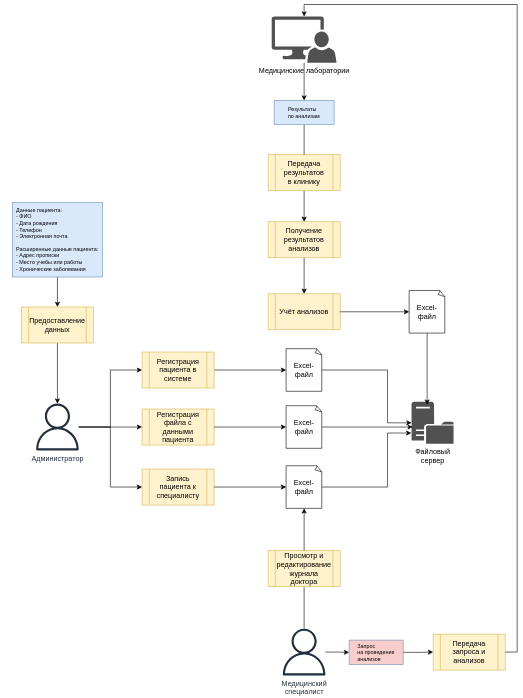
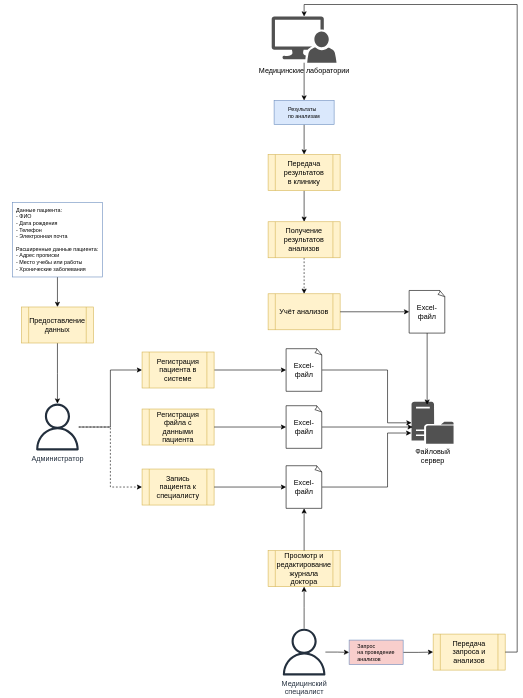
  <mxCell id="0" />
  <mxCell id="1" parent="0" />
  <mxCell id="2" style="edgeStyle=orthogonalEdgeStyle;rounded=0;orthogonalLoop=1;jettySize=auto;html=1;entryX=0;entryY=0.5;entryDx=0;entryDy=0;" parent="1" source="5" target="17" edge="1"><mxGeometry relative="1" as="geometry" /></mxCell>
- <mxCell id="3" style="edgeStyle=orthogonalEdgeStyle;rounded=0;orthogonalLoop=1;jettySize=auto;html=1;entryX=0;entryY=0.5;entryDx=0;entryDy=0;" parent="1" source="5" target="9" edge="1"><mxGeometry relative="1" as="geometry" /></mxCell>
- <mxCell id="4" style="edgeStyle=orthogonalEdgeStyle;rounded=0;orthogonalLoop=1;jettySize=auto;html=1;entryX=0;entryY=0.5;entryDx=0;entryDy=0;" parent="1" source="5" target="10" edge="1"><mxGeometry relative="1" as="geometry" /></mxCell>
+ <mxCell id="4" style="edgeStyle=orthogonalEdgeStyle;rounded=0;orthogonalLoop=1;jettySize=auto;html=1;entryX=0;entryY=0.5;entryDx=0;entryDy=0;dashed=1;" parent="1" source="5" target="10" edge="1"><mxGeometry relative="1" as="geometry" /></mxCell>
  <mxCell id="5" value="Администратор" style="sketch=0;outlineConnect=0;fontColor=#232F3E;gradientColor=none;fillColor=#232F3D;strokeColor=none;dashed=0;verticalLabelPosition=bottom;verticalAlign=top;align=center;html=1;fontSize=12;fontStyle=0;aspect=fixed;pointerEvents=1;shape=mxgraph.aws4.user;" parent="1" vertex="1"><mxGeometry x="56" y="665" width="78" height="78" as="geometry" /></mxCell>
- <mxCell id="6" value="" style="edgeStyle=orthogonalEdgeStyle;rounded=0;orthogonalLoop=1;jettySize=auto;html=1;endArrow=none;" parent="1" source="8" target="11" edge="1"><mxGeometry relative="1" as="geometry" /></mxCell>
+ <mxCell id="6" value="" style="edgeStyle=orthogonalEdgeStyle;rounded=0;orthogonalLoop=1;jettySize=auto;html=1;" parent="1" source="8" target="11" edge="1"><mxGeometry relative="1" as="geometry" /></mxCell>
  <mxCell id="7" value="" style="edgeStyle=orthogonalEdgeStyle;rounded=0;orthogonalLoop=1;jettySize=auto;html=1;" parent="1" source="8" target="41" edge="1"><mxGeometry relative="1" as="geometry" /></mxCell>
  <mxCell id="8" value="Медицинский&lt;div&gt;специалист&lt;/div&gt;" style="sketch=0;outlineConnect=0;fontColor=#232F3E;gradientColor=none;fillColor=#232F3D;strokeColor=none;dashed=0;verticalLabelPosition=bottom;verticalAlign=top;align=center;html=1;fontSize=12;fontStyle=0;aspect=fixed;pointerEvents=1;shape=mxgraph.aws4.user;" parent="1" vertex="1"><mxGeometry x="467" y="1040" width="78" height="78" as="geometry" /></mxCell>
  <mxCell id="9" value="Регистрация файла с данными пациента" style="shape=process;whiteSpace=wrap;html=1;backgroundOutline=1;fillColor=#fff2cc;strokeColor=#d6b656;" parent="1" vertex="1"><mxGeometry x="236" y="674" width="120" height="60" as="geometry" /></mxCell>
  <mxCell id="10" value="Запись пациента к специалисту" style="shape=process;whiteSpace=wrap;html=1;backgroundOutline=1;fillColor=#fff2cc;strokeColor=#d6b656;" parent="1" vertex="1"><mxGeometry x="236" y="774" width="120" height="60" as="geometry" /></mxCell>
  <mxCell id="11" value="Просмотр и редактирование журнала доктора" style="shape=process;whiteSpace=wrap;html=1;backgroundOutline=1;fillColor=#fff2cc;strokeColor=#d6b656;" parent="1" vertex="1"><mxGeometry x="446" y="910" width="120" height="60" as="geometry" /></mxCell>
  <mxCell id="12" value="" style="edgeStyle=orthogonalEdgeStyle;rounded=0;orthogonalLoop=1;jettySize=auto;html=1;" parent="1" source="13" target="27" edge="1"><mxGeometry relative="1" as="geometry" /></mxCell>
- <mxCell id="13" value="&lt;div style=&quot;text-align: left;&quot;&gt;&lt;span style=&quot;text-wrap-mode: nowrap; background-color: transparent; color: light-dark(rgb(0, 0, 0), rgb(255, 255, 255));&quot;&gt;Данные пациента:&lt;/span&gt;&lt;/div&gt;&lt;div style=&quot;text-align: left; text-wrap-mode: nowrap;&quot;&gt;- ФИО&lt;/div&gt;&lt;div style=&quot;text-align: left; text-wrap-mode: nowrap;&quot;&gt;- Дата рождения&lt;/div&gt;&lt;div style=&quot;text-align: left; text-wrap-mode: nowrap;&quot;&gt;- Телефон&lt;/div&gt;&lt;div style=&quot;text-align: left; text-wrap-mode: nowrap;&quot;&gt;- Электронная почта&lt;/div&gt;&lt;div style=&quot;text-align: left; text-wrap-mode: nowrap;&quot;&gt;&lt;br&gt;&lt;/div&gt;&lt;div style=&quot;text-align: left; text-wrap-mode: nowrap;&quot;&gt;Расширенные данные пациента:&lt;/div&gt;&lt;div style=&quot;text-align: left; text-wrap-mode: nowrap;&quot;&gt;- Адрес прописки&lt;/div&gt;&lt;div style=&quot;text-align: left; text-wrap-mode: nowrap;&quot;&gt;- Место учебы или работы&lt;/div&gt;&lt;div style=&quot;text-align: left; text-wrap-mode: nowrap;&quot;&gt;- Хронические заболевания&lt;/div&gt;" style="html=1;dashed=0;whiteSpace=wrap;fontSize=9;fillColor=#dae8fc;strokeColor=#6c8ebf;" parent="1" vertex="1"><mxGeometry x="20" y="330" width="150" height="124" as="geometry" /></mxCell>
+ <mxCell id="13" value="&lt;div style=&quot;text-align: left;&quot;&gt;&lt;span style=&quot;text-wrap-mode: nowrap; background-color: transparent; color: light-dark(rgb(0, 0, 0), rgb(255, 255, 255));&quot;&gt;Данные пациента:&lt;/span&gt;&lt;/div&gt;&lt;div style=&quot;text-align: left; text-wrap-mode: nowrap;&quot;&gt;- ФИО&lt;/div&gt;&lt;div style=&quot;text-align: left; text-wrap-mode: nowrap;&quot;&gt;- Дата рождения&lt;/div&gt;&lt;div style=&quot;text-align: left; text-wrap-mode: nowrap;&quot;&gt;- Телефон&lt;/div&gt;&lt;div style=&quot;text-align: left; text-wrap-mode: nowrap;&quot;&gt;- Электронная почта&lt;/div&gt;&lt;div style=&quot;text-align: left; text-wrap-mode: nowrap;&quot;&gt;&lt;br&gt;&lt;/div&gt;&lt;div style=&quot;text-align: left; text-wrap-mode: nowrap;&quot;&gt;Расширенные данные пациента:&lt;/div&gt;&lt;div style=&quot;text-align: left; text-wrap-mode: nowrap;&quot;&gt;- Адрес прописки&lt;/div&gt;&lt;div style=&quot;text-align: left; text-wrap-mode: nowrap;&quot;&gt;- Место учебы или работы&lt;/div&gt;&lt;div style=&quot;text-align: left; text-wrap-mode: nowrap;&quot;&gt;- Хронические заболевания&lt;/div&gt;" style="html=1;dashed=0;whiteSpace=wrap;fontSize=9;fillColor=#ffffff;strokeColor=#6c8ebf;" parent="1" vertex="1"><mxGeometry x="20" y="330" width="150" height="124" as="geometry" /></mxCell>
  <mxCell id="14" value="Файловый&lt;div&gt;сервер&lt;/div&gt;" style="sketch=0;pointerEvents=1;shadow=0;dashed=0;html=1;strokeColor=none;labelPosition=center;verticalLabelPosition=bottom;verticalAlign=top;align=center;fillColor=#515151;shape=mxgraph.mscae.system_center.distribution_point" parent="1" vertex="1"><mxGeometry x="685" y="662" width="70" height="70" as="geometry" /></mxCell>
  <mxCell id="15" value="Excel-файл" style="whiteSpace=wrap;html=1;shape=mxgraph.basic.document" parent="1" vertex="1"><mxGeometry x="476" y="573.5" width="60" height="71" as="geometry" /></mxCell>
  <mxCell id="16" value="" style="edgeStyle=orthogonalEdgeStyle;rounded=0;orthogonalLoop=1;jettySize=auto;html=1;" parent="1" source="17" target="15" edge="1"><mxGeometry relative="1" as="geometry" /></mxCell>
  <mxCell id="17" value="Регистрация пациента в системе" style="shape=process;whiteSpace=wrap;html=1;backgroundOutline=1;fillColor=#fff2cc;strokeColor=#d6b656;" parent="1" vertex="1"><mxGeometry x="236" y="579" width="120" height="60" as="geometry" /></mxCell>
  <mxCell id="18" style="edgeStyle=orthogonalEdgeStyle;rounded=0;orthogonalLoop=1;jettySize=auto;html=1;exitX=1;exitY=0.5;exitDx=0;exitDy=0;exitPerimeter=0;entryX=0;entryY=0.5;entryDx=0;entryDy=0;entryPerimeter=0;" parent="1" source="15" target="14" edge="1"><mxGeometry relative="1" as="geometry"><Array as="points"><mxPoint x="645" y="609" /><mxPoint x="645" y="697" /></Array></mxGeometry></mxCell>
  <mxCell id="19" value="Excel-файл" style="whiteSpace=wrap;html=1;shape=mxgraph.basic.document" parent="1" vertex="1"><mxGeometry x="476" y="668.5" width="60" height="71" as="geometry" /></mxCell>
  <mxCell id="20" value="Excel-файл" style="whiteSpace=wrap;html=1;shape=mxgraph.basic.document" parent="1" vertex="1"><mxGeometry x="476" y="768.5" width="60" height="71" as="geometry" /></mxCell>
  <mxCell id="21" style="edgeStyle=orthogonalEdgeStyle;rounded=0;orthogonalLoop=1;jettySize=auto;html=1;exitX=1;exitY=0.5;exitDx=0;exitDy=0;entryX=0;entryY=0.5;entryDx=0;entryDy=0;entryPerimeter=0;" parent="1" source="9" target="19" edge="1"><mxGeometry relative="1" as="geometry" /></mxCell>
  <mxCell id="22" style="edgeStyle=orthogonalEdgeStyle;rounded=0;orthogonalLoop=1;jettySize=auto;html=1;exitX=1;exitY=0.5;exitDx=0;exitDy=0;entryX=0;entryY=0.5;entryDx=0;entryDy=0;entryPerimeter=0;" parent="1" source="10" target="20" edge="1"><mxGeometry relative="1" as="geometry" /></mxCell>
  <mxCell id="23" style="edgeStyle=orthogonalEdgeStyle;rounded=0;orthogonalLoop=1;jettySize=auto;html=1;exitX=1;exitY=0.5;exitDx=0;exitDy=0;exitPerimeter=0;entryX=0.029;entryY=0.6;entryDx=0;entryDy=0;entryPerimeter=0;" parent="1" source="19" target="14" edge="1"><mxGeometry relative="1" as="geometry" /></mxCell>
  <mxCell id="24" style="edgeStyle=orthogonalEdgeStyle;rounded=0;orthogonalLoop=1;jettySize=auto;html=1;exitX=1;exitY=0.5;exitDx=0;exitDy=0;exitPerimeter=0;entryX=-0.006;entryY=0.743;entryDx=0;entryDy=0;entryPerimeter=0;" parent="1" source="20" target="14" edge="1"><mxGeometry relative="1" as="geometry"><Array as="points"><mxPoint x="645" y="804" /><mxPoint x="645" y="714" /></Array></mxGeometry></mxCell>
  <mxCell id="25" style="edgeStyle=orthogonalEdgeStyle;rounded=0;orthogonalLoop=1;jettySize=auto;html=1;exitX=0.5;exitY=0;exitDx=0;exitDy=0;entryX=0.5;entryY=1;entryDx=0;entryDy=0;entryPerimeter=0;" parent="1" source="11" target="20" edge="1"><mxGeometry relative="1" as="geometry" /></mxCell>
  <mxCell id="26" value="" style="edgeStyle=orthogonalEdgeStyle;rounded=0;orthogonalLoop=1;jettySize=auto;html=1;" parent="1" source="27" target="5" edge="1"><mxGeometry relative="1" as="geometry" /></mxCell>
  <mxCell id="27" value="Предоставление&lt;div&gt;данных&lt;/div&gt;" style="shape=process;whiteSpace=wrap;html=1;backgroundOutline=1;fillColor=#fff2cc;strokeColor=#d6b656;" parent="1" vertex="1"><mxGeometry x="35" y="504" width="120" height="60" as="geometry" /></mxCell>
  <mxCell id="28" style="edgeStyle=orthogonalEdgeStyle;rounded=0;orthogonalLoop=1;jettySize=auto;html=1;exitX=0.5;exitY=1;exitDx=0;exitDy=0;entryX=0.5;entryY=0;entryDx=0;entryDy=0;" parent="1" source="29" target="39" edge="1"><mxGeometry relative="1" as="geometry" /></mxCell>
  <mxCell id="29" value="Передача результатов&lt;div&gt;в клинику&lt;/div&gt;" style="shape=process;whiteSpace=wrap;html=1;backgroundOutline=1;fillColor=#fff2cc;strokeColor=#d6b656;" parent="1" vertex="1"><mxGeometry x="446" y="250" width="120" height="60" as="geometry" /></mxCell>
  <mxCell id="30" value="Excel-файл" style="whiteSpace=wrap;html=1;shape=mxgraph.basic.document" parent="1" vertex="1"><mxGeometry x="681" y="476.5" width="60" height="71" as="geometry" /></mxCell>
  <mxCell id="31" style="edgeStyle=orthogonalEdgeStyle;rounded=0;orthogonalLoop=1;jettySize=auto;html=1;exitX=0.5;exitY=1;exitDx=0;exitDy=0;exitPerimeter=0;entryX=0.371;entryY=0.069;entryDx=0;entryDy=0;entryPerimeter=0;" parent="1" source="30" target="14" edge="1"><mxGeometry relative="1" as="geometry" /></mxCell>
- <mxCell id="32" style="edgeStyle=orthogonalEdgeStyle;rounded=0;orthogonalLoop=1;jettySize=auto;html=1;entryX=0.5;entryY=0;entryDx=0;entryDy=0;endArrow=none;" parent="1" source="37" target="29" edge="1"><mxGeometry relative="1" as="geometry" /></mxCell>
+ <mxCell id="32" style="edgeStyle=orthogonalEdgeStyle;rounded=0;orthogonalLoop=1;jettySize=auto;html=1;entryX=0.5;entryY=0;entryDx=0;entryDy=0;" parent="1" source="37" target="29" edge="1"><mxGeometry relative="1" as="geometry" /></mxCell>
  <mxCell id="33" value="Медицинские лаборатории" style="sketch=0;pointerEvents=1;shadow=0;dashed=0;html=1;strokeColor=none;labelPosition=center;verticalLabelPosition=bottom;verticalAlign=top;align=center;fillColor=#515151;shape=mxgraph.mscae.system_center.admin_console" parent="1" vertex="1"><mxGeometry x="452" y="20" width="108" height="77" as="geometry" /></mxCell>
  <mxCell id="34" value="Учёт анализов" style="shape=process;whiteSpace=wrap;html=1;backgroundOutline=1;fillColor=#fff2cc;strokeColor=#d6b656;" parent="1" vertex="1"><mxGeometry x="446" y="482" width="120" height="60" as="geometry" /></mxCell>
  <mxCell id="35" style="edgeStyle=orthogonalEdgeStyle;rounded=0;orthogonalLoop=1;jettySize=auto;html=1;exitX=1;exitY=0.5;exitDx=0;exitDy=0;entryX=0;entryY=0.5;entryDx=0;entryDy=0;entryPerimeter=0;" parent="1" source="34" target="30" edge="1"><mxGeometry relative="1" as="geometry" /></mxCell>
  <mxCell id="36" value="" style="edgeStyle=orthogonalEdgeStyle;rounded=0;orthogonalLoop=1;jettySize=auto;html=1;entryX=0.5;entryY=0;entryDx=0;entryDy=0;" parent="1" source="33" target="37" edge="1"><mxGeometry relative="1" as="geometry"><mxPoint x="506" y="140" as="sourcePoint" /><mxPoint x="506" y="295" as="targetPoint" /></mxGeometry></mxCell>
  <mxCell id="37" value="&lt;div style=&quot;text-align: left;&quot;&gt;&lt;span style=&quot;text-wrap-mode: nowrap; background-color: transparent; color: light-dark(rgb(0, 0, 0), rgb(255, 255, 255));&quot;&gt;Результаты&lt;/span&gt;&lt;/div&gt;&lt;div style=&quot;text-align: left;&quot;&gt;&lt;span style=&quot;text-wrap-mode: nowrap; background-color: transparent; color: light-dark(rgb(0, 0, 0), rgb(255, 255, 255));&quot;&gt;по анализам&lt;/span&gt;&lt;/div&gt;" style="html=1;dashed=0;whiteSpace=wrap;fontSize=9;fillColor=#dae8fc;strokeColor=#6c8ebf;" parent="1" vertex="1"><mxGeometry x="456" y="160" width="100" height="40" as="geometry" /></mxCell>
- <mxCell id="38" style="edgeStyle=orthogonalEdgeStyle;rounded=0;orthogonalLoop=1;jettySize=auto;html=1;exitX=0.5;exitY=1;exitDx=0;exitDy=0;entryX=0.5;entryY=0;entryDx=0;entryDy=0;" parent="1" source="39" target="34" edge="1"><mxGeometry relative="1" as="geometry" /></mxCell>
+ <mxCell id="38" style="edgeStyle=orthogonalEdgeStyle;rounded=0;orthogonalLoop=1;jettySize=auto;html=1;exitX=0.5;exitY=1;exitDx=0;exitDy=0;entryX=0.5;entryY=0;entryDx=0;entryDy=0;dashed=1;" parent="1" source="39" target="34" edge="1"><mxGeometry relative="1" as="geometry" /></mxCell>
  <mxCell id="39" value="Получение&lt;div&gt;результатов&lt;/div&gt;&lt;div&gt;анализов&lt;/div&gt;" style="shape=process;whiteSpace=wrap;html=1;backgroundOutline=1;fillColor=#fff2cc;strokeColor=#d6b656;" parent="1" vertex="1"><mxGeometry x="446" y="362" width="120" height="60" as="geometry" /></mxCell>
  <mxCell id="40" style="edgeStyle=orthogonalEdgeStyle;rounded=0;orthogonalLoop=1;jettySize=auto;html=1;exitX=1;exitY=0.5;exitDx=0;exitDy=0;entryX=0;entryY=0.5;entryDx=0;entryDy=0;" parent="1" source="41" target="42" edge="1"><mxGeometry relative="1" as="geometry" /></mxCell>
  <mxCell id="41" value="&lt;div style=&quot;text-align: left;&quot;&gt;&lt;span style=&quot;text-wrap-mode: nowrap;&quot;&gt;Запрос&lt;/span&gt;&lt;/div&gt;&lt;div style=&quot;text-align: left;&quot;&gt;&lt;span style=&quot;text-wrap-mode: nowrap;&quot;&gt;на проведение&lt;/span&gt;&lt;/div&gt;&lt;div style=&quot;text-align: left;&quot;&gt;&lt;span style=&quot;text-wrap-mode: nowrap;&quot;&gt;анализов&amp;nbsp;&lt;/span&gt;&lt;/div&gt;" style="html=1;dashed=0;whiteSpace=wrap;fontSize=9;fillColor=#f8cecc;strokeColor=#6c8ebf;" parent="1" vertex="1"><mxGeometry x="581" y="1059" width="90" height="41" as="geometry" /></mxCell>
  <mxCell id="42" value="Передача запроса и анализов" style="shape=process;whiteSpace=wrap;html=1;backgroundOutline=1;fillColor=#fff2cc;strokeColor=#d6b656;" parent="1" vertex="1"><mxGeometry x="721" y="1049" width="120" height="60" as="geometry" /></mxCell>
  <mxCell id="43" style="edgeStyle=orthogonalEdgeStyle;rounded=0;orthogonalLoop=1;jettySize=auto;html=1;exitX=1;exitY=0.5;exitDx=0;exitDy=0;entryX=0.5;entryY=0;entryDx=0;entryDy=0;entryPerimeter=0;" parent="1" source="42" target="33" edge="1"><mxGeometry relative="1" as="geometry" /></mxCell>
